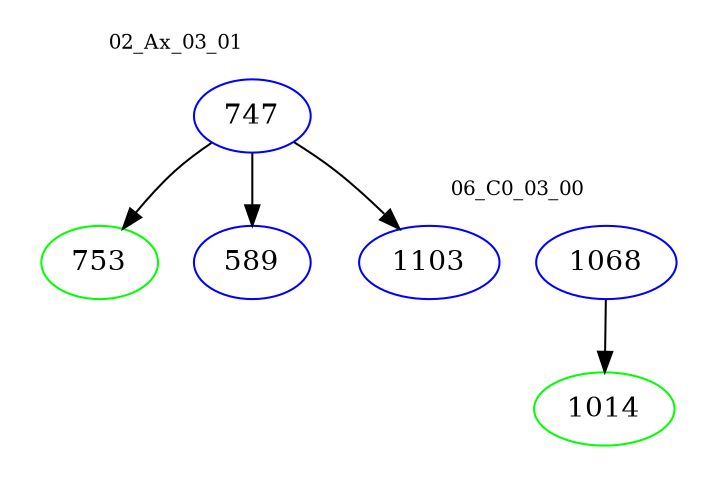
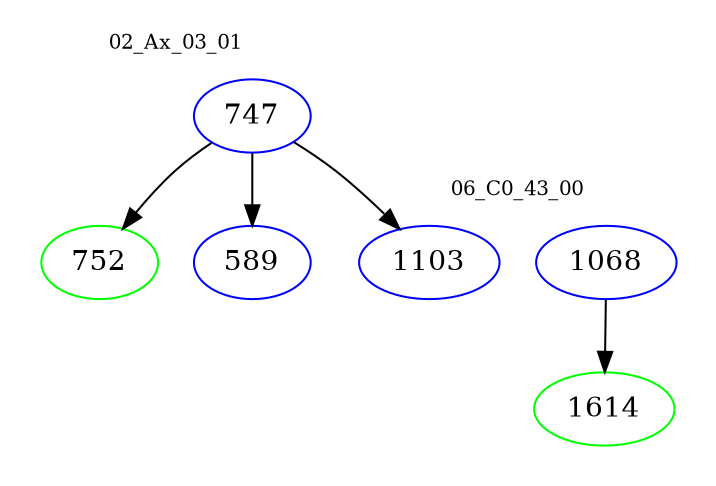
  digraph {
    node [color=blue]
    edge [color=black]
    n1 [label=747]
-   n2 [color=green label=753]
+   n2 [color=green label=752]
    n3 [label=589]
    n4 [label=1068]
-   n5 [color=green label=1014]
+   n5 [color=green label=1614]
    n6 [label=1103]
    subgraph cluster_1 {
      color=white
      fontsize=10
      label="02_Ax_03_01"
      n1
      n2
      n3
    }
    subgraph cluster_2 {
      color=white
      fontsize=10
-     label="06_C0_03_00"
+     label="06_C0_43_00"
      n4
      n5
      n6
    }
    n1 -> n2
    n1 -> n3
    n1 -> n6
    n4 -> n5
  }
